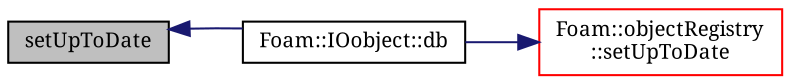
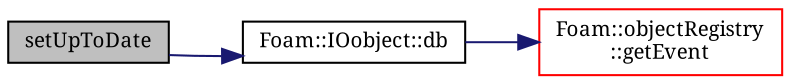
  digraph {
    fontname="Noto Serif"
    rankdir=LR
    node [color=black fontname="Noto Serif" fontsize=10 shape=record]
    edge [color=midnightblue fontname="Noto Serif" fontsize=10 labelfontname=FreeSans labelfontsize=10 style=solid]
    n1 [fillcolor=grey75 fontcolor=black height=0.2 label=setUpToDate style=filled width=0.4]
    n2 [height=0.2 label="Foam::IOobject::db" width=0.4]
-   n3 [color=red height=0.2 label="Foam::objectRegistry\l::setUpToDate" width=0.4]
-   n2 -> n1
+   n3 [color=red height=0.2 label="Foam::objectRegistry\l::getEvent" width=0.4]
+   n1 -> n2
    n2 -> n3
  }
